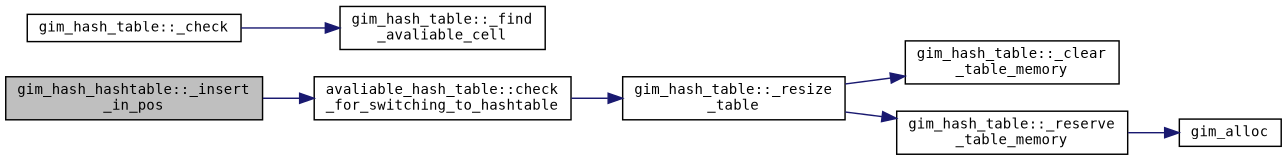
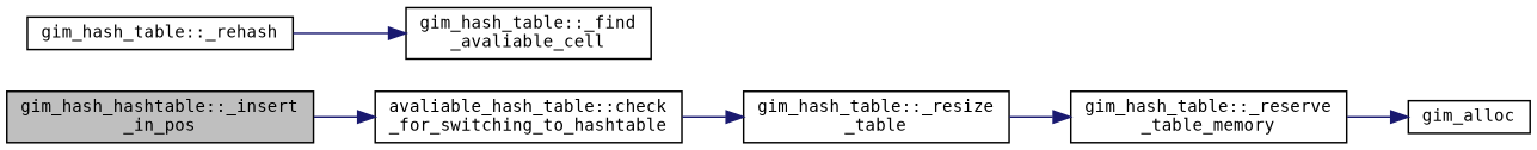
  digraph {
    fontname="DejaVu Sans Mono"
    rankdir=LR
    node [color=black fillcolor=white fontname="DejaVu Sans Mono" fontsize=10 shape=record style=filled]
    edge [color=midnightblue fontname="DejaVu Sans Mono" fontsize=10 labelfontname=Helvetica labelfontsize=10 style=solid]
    n1 [fillcolor=grey75 fontcolor=black height=0.2 label="gim_hash_hashtable::_insert\l_in_pos" width=0.4]
    n2 [height=0.2 label="avaliable_hash_table::check\l_for_switching_to_hashtable" width=0.4]
    n3 [height=0.2 label="gim_hash_table::_resize\l_table" width=0.4]
-   n4 [height=0.2 label="gim_hash_table::_clear\l_table_memory" width=0.4]
    n5 [height=0.2 label="gim_hash_table::_reserve\l_table_memory" width=0.4]
    n6 [height=0.2 label=gim_alloc width=0.4]
-   n7 [height=0.2 label="gim_hash_table::_check" width=0.4]
+   n7 [height=0.2 label="gim_hash_table::_rehash" width=0.4]
    n8 [height=0.2 label="gim_hash_table::_find\l_avaliable_cell" width=0.4]
    n1 -> n2
    n2 -> n3
-   n3 -> n4
    n3 -> n5
    n5 -> n6
    n7 -> n8
  }
